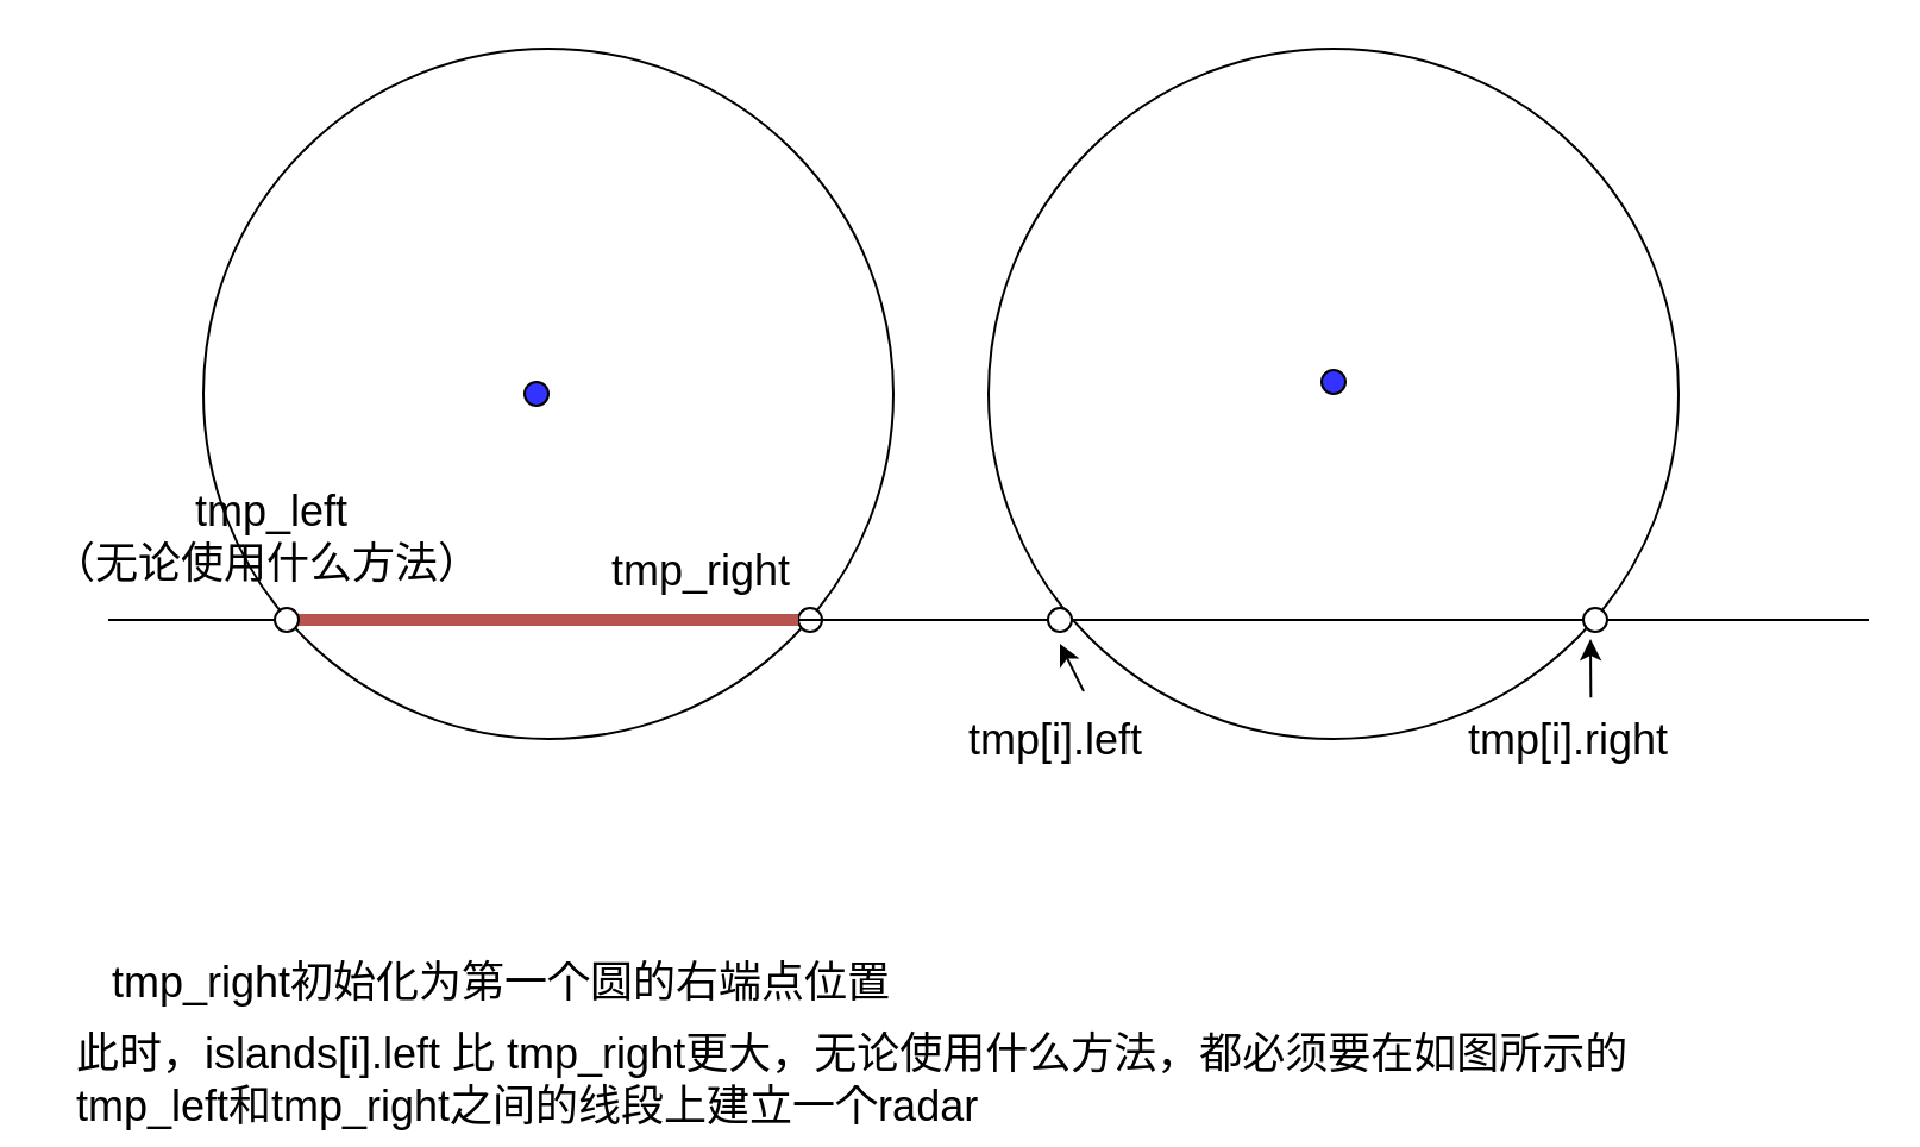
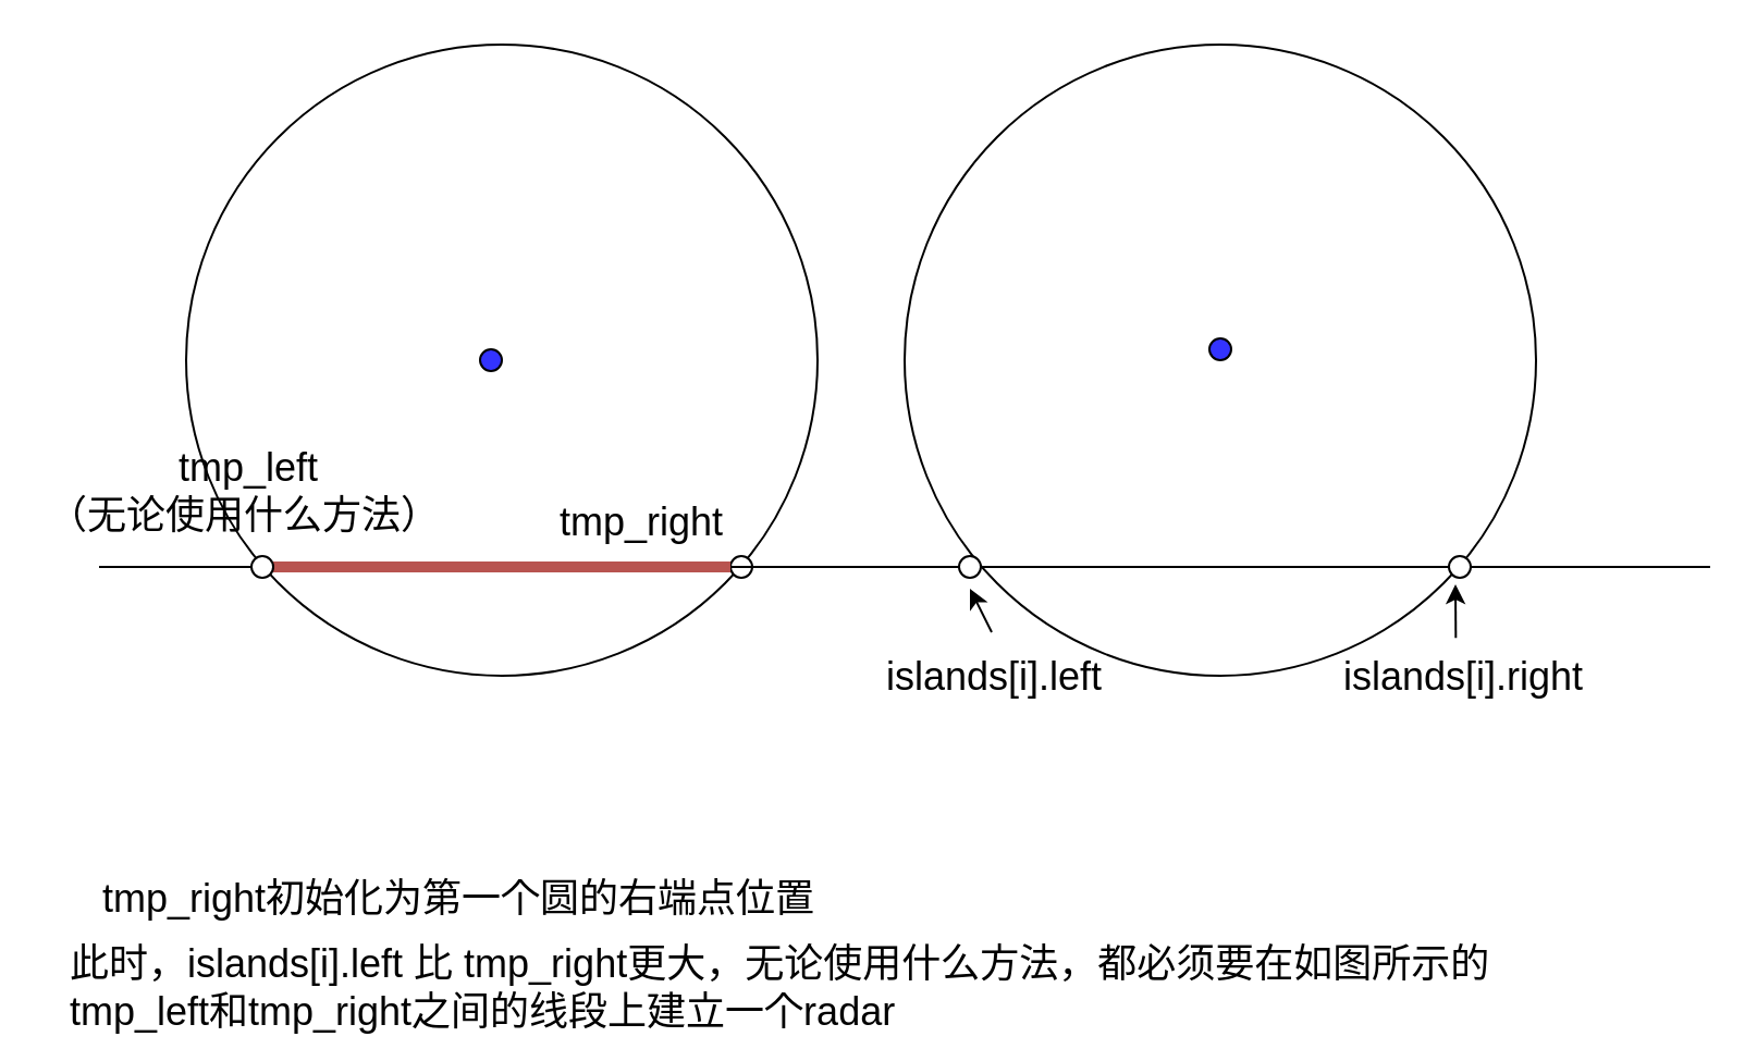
  <mxCell id="0" />
  <mxCell id="1" parent="0" />
  <mxCell id="2" value="" style="endArrow=none;html=1;" edge="1" parent="1" source="6"><mxGeometry width="50" height="50" relative="1" as="geometry"><mxPoint x="45" y="260" as="sourcePoint" /><mxPoint x="785" y="260" as="targetPoint" /></mxGeometry></mxCell>
  <mxCell id="3" value="" style="ellipse;whiteSpace=wrap;html=1;aspect=fixed;fillColor=none;" vertex="1" parent="1"><mxGeometry x="85" y="20" width="290" height="290" as="geometry" /></mxCell>
  <mxCell id="4" value="" style="ellipse;whiteSpace=wrap;html=1;aspect=fixed;fillColor=none;" vertex="1" parent="1"><mxGeometry x="415" y="20" width="290" height="290" as="geometry" /></mxCell>
  <mxCell id="5" value="" style="ellipse;whiteSpace=wrap;html=1;aspect=fixed;fillColor=#ffffff;" vertex="1" parent="1"><mxGeometry x="335" y="255" width="10" height="10" as="geometry" /></mxCell>
  <mxCell id="6" value="" style="ellipse;whiteSpace=wrap;html=1;aspect=fixed;fillColor=#ffffff;" vertex="1" parent="1"><mxGeometry x="440" y="255" width="10" height="10" as="geometry" /></mxCell>
  <mxCell id="7" value="" style="endArrow=none;html=1;" edge="1" parent="1" source="20" target="6"><mxGeometry width="50" height="50" relative="1" as="geometry"><mxPoint x="45" y="260" as="sourcePoint" /><mxPoint x="865" y="260" as="targetPoint" /></mxGeometry></mxCell>
  <mxCell id="8" value="" style="ellipse;whiteSpace=wrap;html=1;aspect=fixed;fillColor=#ffffff;" vertex="1" parent="1"><mxGeometry x="665" y="255" width="10" height="10" as="geometry" /></mxCell>
  <mxCell id="9" value="&lt;font style=&quot;font-size: 18px&quot;&gt;tmp_right初始化为第一个圆的右端点位置&lt;/font&gt;" style="text;html=1;resizable=0;points=[];autosize=1;align=left;verticalAlign=top;spacingTop=-4;" vertex="1" parent="1"><mxGeometry x="45" y="400" width="340" height="20" as="geometry" /></mxCell>
  <mxCell id="10" value="" style="ellipse;whiteSpace=wrap;html=1;aspect=fixed;fillColor=#3333FF;" vertex="1" parent="1"><mxGeometry x="220" y="160" width="10" height="10" as="geometry" /></mxCell>
  <mxCell id="11" value="" style="ellipse;whiteSpace=wrap;html=1;aspect=fixed;fillColor=#3333FF;" vertex="1" parent="1"><mxGeometry x="555" y="155" width="10" height="10" as="geometry" /></mxCell>
  <mxCell id="12" value="&lt;span style=&quot;font-size: 18px&quot;&gt;tmp_right&lt;/span&gt;" style="text;html=1;resizable=0;points=[];autosize=1;align=left;verticalAlign=top;spacingTop=-4;" vertex="1" parent="1"><mxGeometry x="255" y="227" width="90" height="20" as="geometry" /></mxCell>
- <mxCell id="13" value="&lt;span style=&quot;font-size: 18px&quot;&gt;tmp[i].left&lt;/span&gt;" style="text;html=1;resizable=0;points=[];autosize=1;align=left;verticalAlign=top;spacingTop=-4;" vertex="1" parent="1"><mxGeometry x="405" y="297.5" width="110" height="20" as="geometry" /></mxCell>
- <mxCell id="14" value="&lt;span style=&quot;font-size: 18px&quot;&gt;tmp[i].right&lt;/span&gt;" style="text;html=1;resizable=0;points=[];autosize=1;align=left;verticalAlign=top;spacingTop=-4;" vertex="1" parent="1"><mxGeometry x="615" y="297.5" width="130" height="20" as="geometry" /></mxCell>
+ <mxCell id="13" value="&lt;span style=&quot;font-size: 18px&quot;&gt;islands[i].left&lt;/span&gt;" style="text;html=1;resizable=0;points=[];autosize=1;align=left;verticalAlign=top;spacingTop=-4;" vertex="1" parent="1"><mxGeometry x="405" y="297.5" width="110" height="20" as="geometry" /></mxCell>
+ <mxCell id="14" value="&lt;span style=&quot;font-size: 18px&quot;&gt;islands[i].right&lt;/span&gt;" style="text;html=1;resizable=0;points=[];autosize=1;align=left;verticalAlign=top;spacingTop=-4;" vertex="1" parent="1"><mxGeometry x="615" y="297.5" width="130" height="20" as="geometry" /></mxCell>
  <mxCell id="15" value="" style="endArrow=classic;html=1;" edge="1" parent="1"><mxGeometry width="50" height="50" relative="1" as="geometry"><mxPoint x="455" y="290" as="sourcePoint" /><mxPoint x="445" y="270" as="targetPoint" /></mxGeometry></mxCell>
  <mxCell id="16" value="" style="endArrow=classic;html=1;exitX=0.409;exitY=-0.245;exitDx=0;exitDy=0;exitPerimeter=0;" edge="1" parent="1" source="14"><mxGeometry width="50" height="50" relative="1" as="geometry"><mxPoint x="465" y="300" as="sourcePoint" /><mxPoint x="668" y="268" as="targetPoint" /></mxGeometry></mxCell>
  <mxCell id="17" value="&lt;font style=&quot;font-size: 18px&quot;&gt;此时，islands[i].left 比 tmp_right更大，无论使用什么方法，都必须要在如图所示的&lt;br&gt;tmp_left和tmp_right之间的线段上建立一个radar&lt;br&gt;&lt;/font&gt;" style="text;html=1;resizable=0;points=[];autosize=1;align=left;verticalAlign=top;spacingTop=-4;" vertex="1" parent="1"><mxGeometry x="30" y="430" width="670" height="30" as="geometry" /></mxCell>
  <mxCell id="18" value="" style="endArrow=none;html=1;strokeColor=#b85450;strokeWidth=5;fillColor=#f8cecc;" edge="1" parent="1"><mxGeometry width="50" height="50" relative="1" as="geometry"><mxPoint x="125" y="260" as="sourcePoint" /><mxPoint x="335" y="260" as="targetPoint" /></mxGeometry></mxCell>
  <mxCell id="19" value="&lt;span style=&quot;font-size: 18px&quot;&gt;&amp;nbsp; &amp;nbsp; &amp;nbsp; &amp;nbsp; &amp;nbsp; &amp;nbsp; tmp_left&lt;br&gt;（无论使用什么方法）&lt;/span&gt;" style="text;html=1;resizable=0;points=[];autosize=1;align=left;verticalAlign=top;spacingTop=-4;" vertex="1" parent="1"><mxGeometry x="20" y="202" width="210" height="30" as="geometry" /></mxCell>
  <mxCell id="20" value="" style="ellipse;whiteSpace=wrap;html=1;aspect=fixed;fillColor=#ffffff;" vertex="1" parent="1"><mxGeometry x="115" y="255" width="10" height="10" as="geometry" /></mxCell>
  <mxCell id="21" value="" style="endArrow=none;html=1;" edge="1" parent="1" target="20"><mxGeometry width="50" height="50" relative="1" as="geometry"><mxPoint x="45" y="260" as="sourcePoint" /><mxPoint x="440" y="260" as="targetPoint" /></mxGeometry></mxCell>
